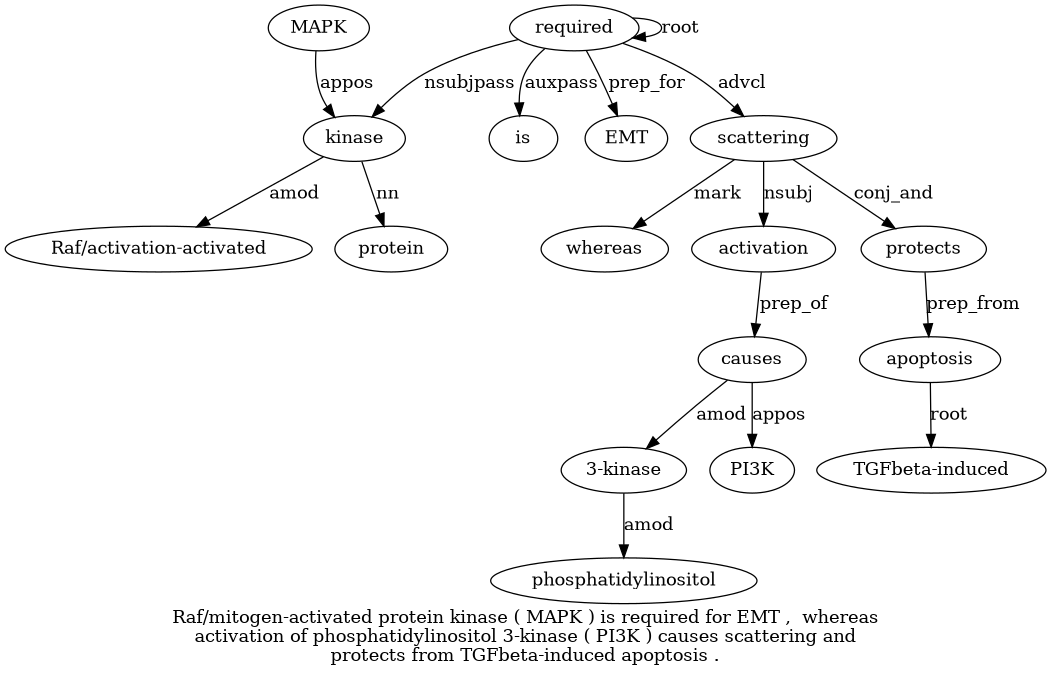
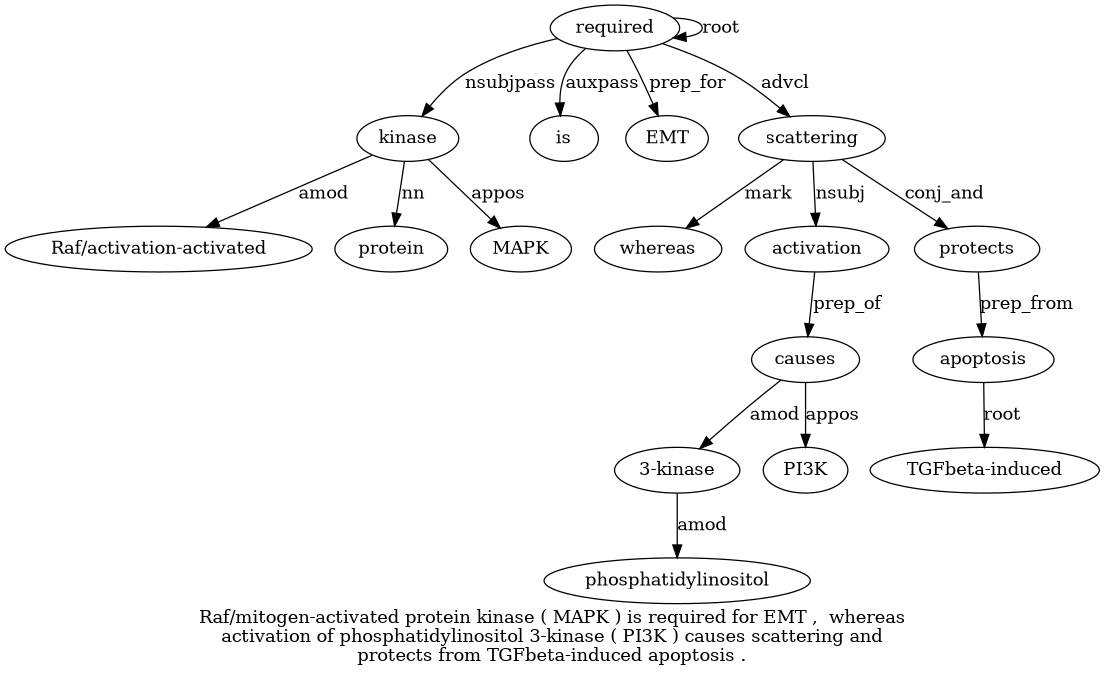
  digraph {
    label="Raf/mitogen-activated protein kinase ( MAPK ) is required for EMT ,  whereas\nactivation of phosphatidylinositol 3-kinase ( PI3K ) causes scattering and\nprotects from TGFbeta-induced apoptosis ."
    node [fillcolor=white style=filled]
    n1 [label=kinase]
    n2 [label="Raf/activation-activated"]
    n3 [label=protein]
    n4 [label=MAPK]
    n5 [label=required]
    n6 [label=is]
    n7 [label=EMT]
    n8 [label=scattering]
    n9 [label=whereas]
    n10 [label=activation]
    n11 [label=protects]
    n12 [label=causes]
    n13 [label=apoptosis]
    n14 [label="3-kinase"]
    n15 [label=PI3K]
    n16 [label=phosphatidylinositol]
    n17 [label="TGFbeta-induced"]
    n1 -> n2 [label=amod]
    n1 -> n3 [label=nn]
-   n4 -> n1 [label=appos]
+   n1 -> n4 [label=appos]
    n5 -> n1 [label=nsubjpass]
    n5 -> n5 [label=root]
    n5 -> n6 [label=auxpass]
    n5 -> n7 [label=prep_for]
    n5 -> n8 [label=advcl]
    n8 -> n9 [label=mark]
    n8 -> n10 [label=nsubj]
    n8 -> n11 [label=conj_and]
    n10 -> n12 [label=prep_of]
    n11 -> n13 [label=prep_from]
    n12 -> n14 [label=amod]
    n12 -> n15 [label=appos]
    n13 -> n17 [label=root]
    n14 -> n16 [label=amod]
  }
